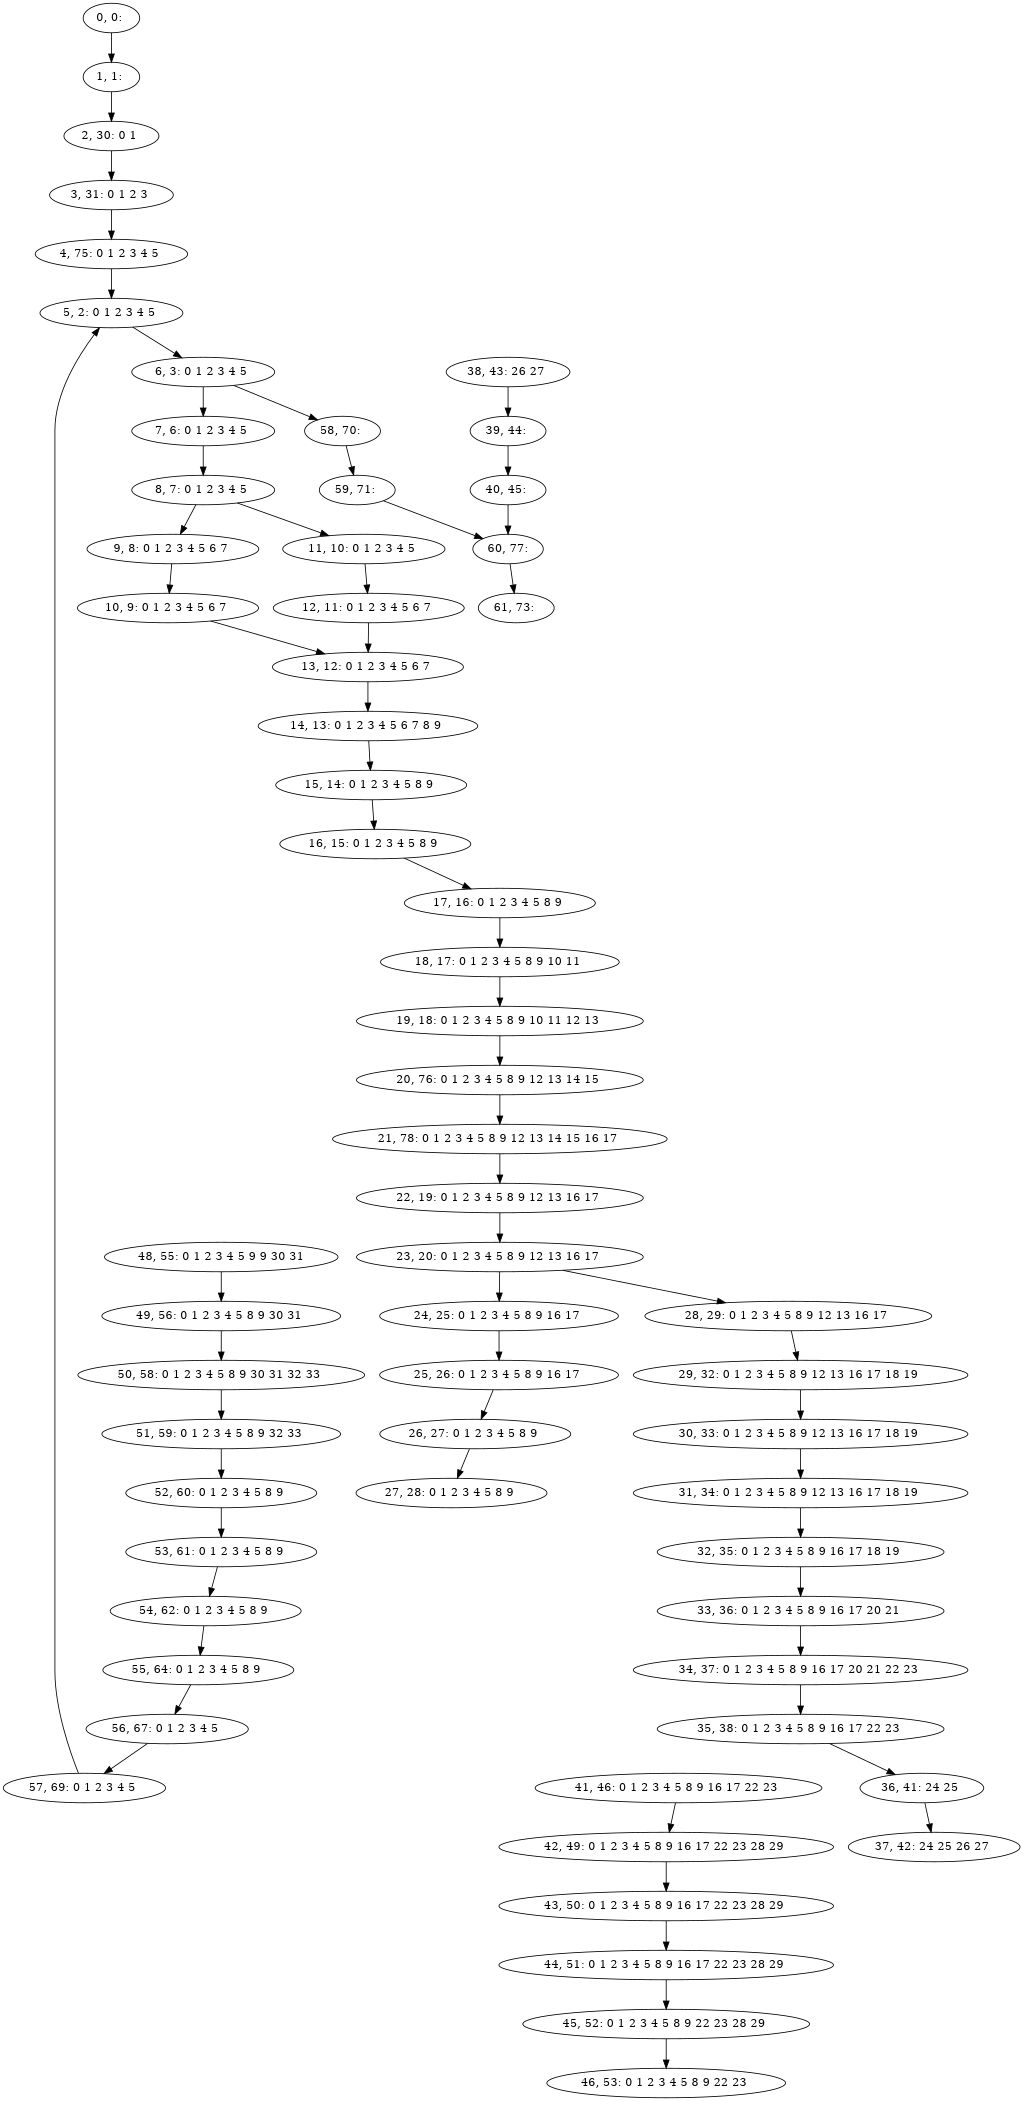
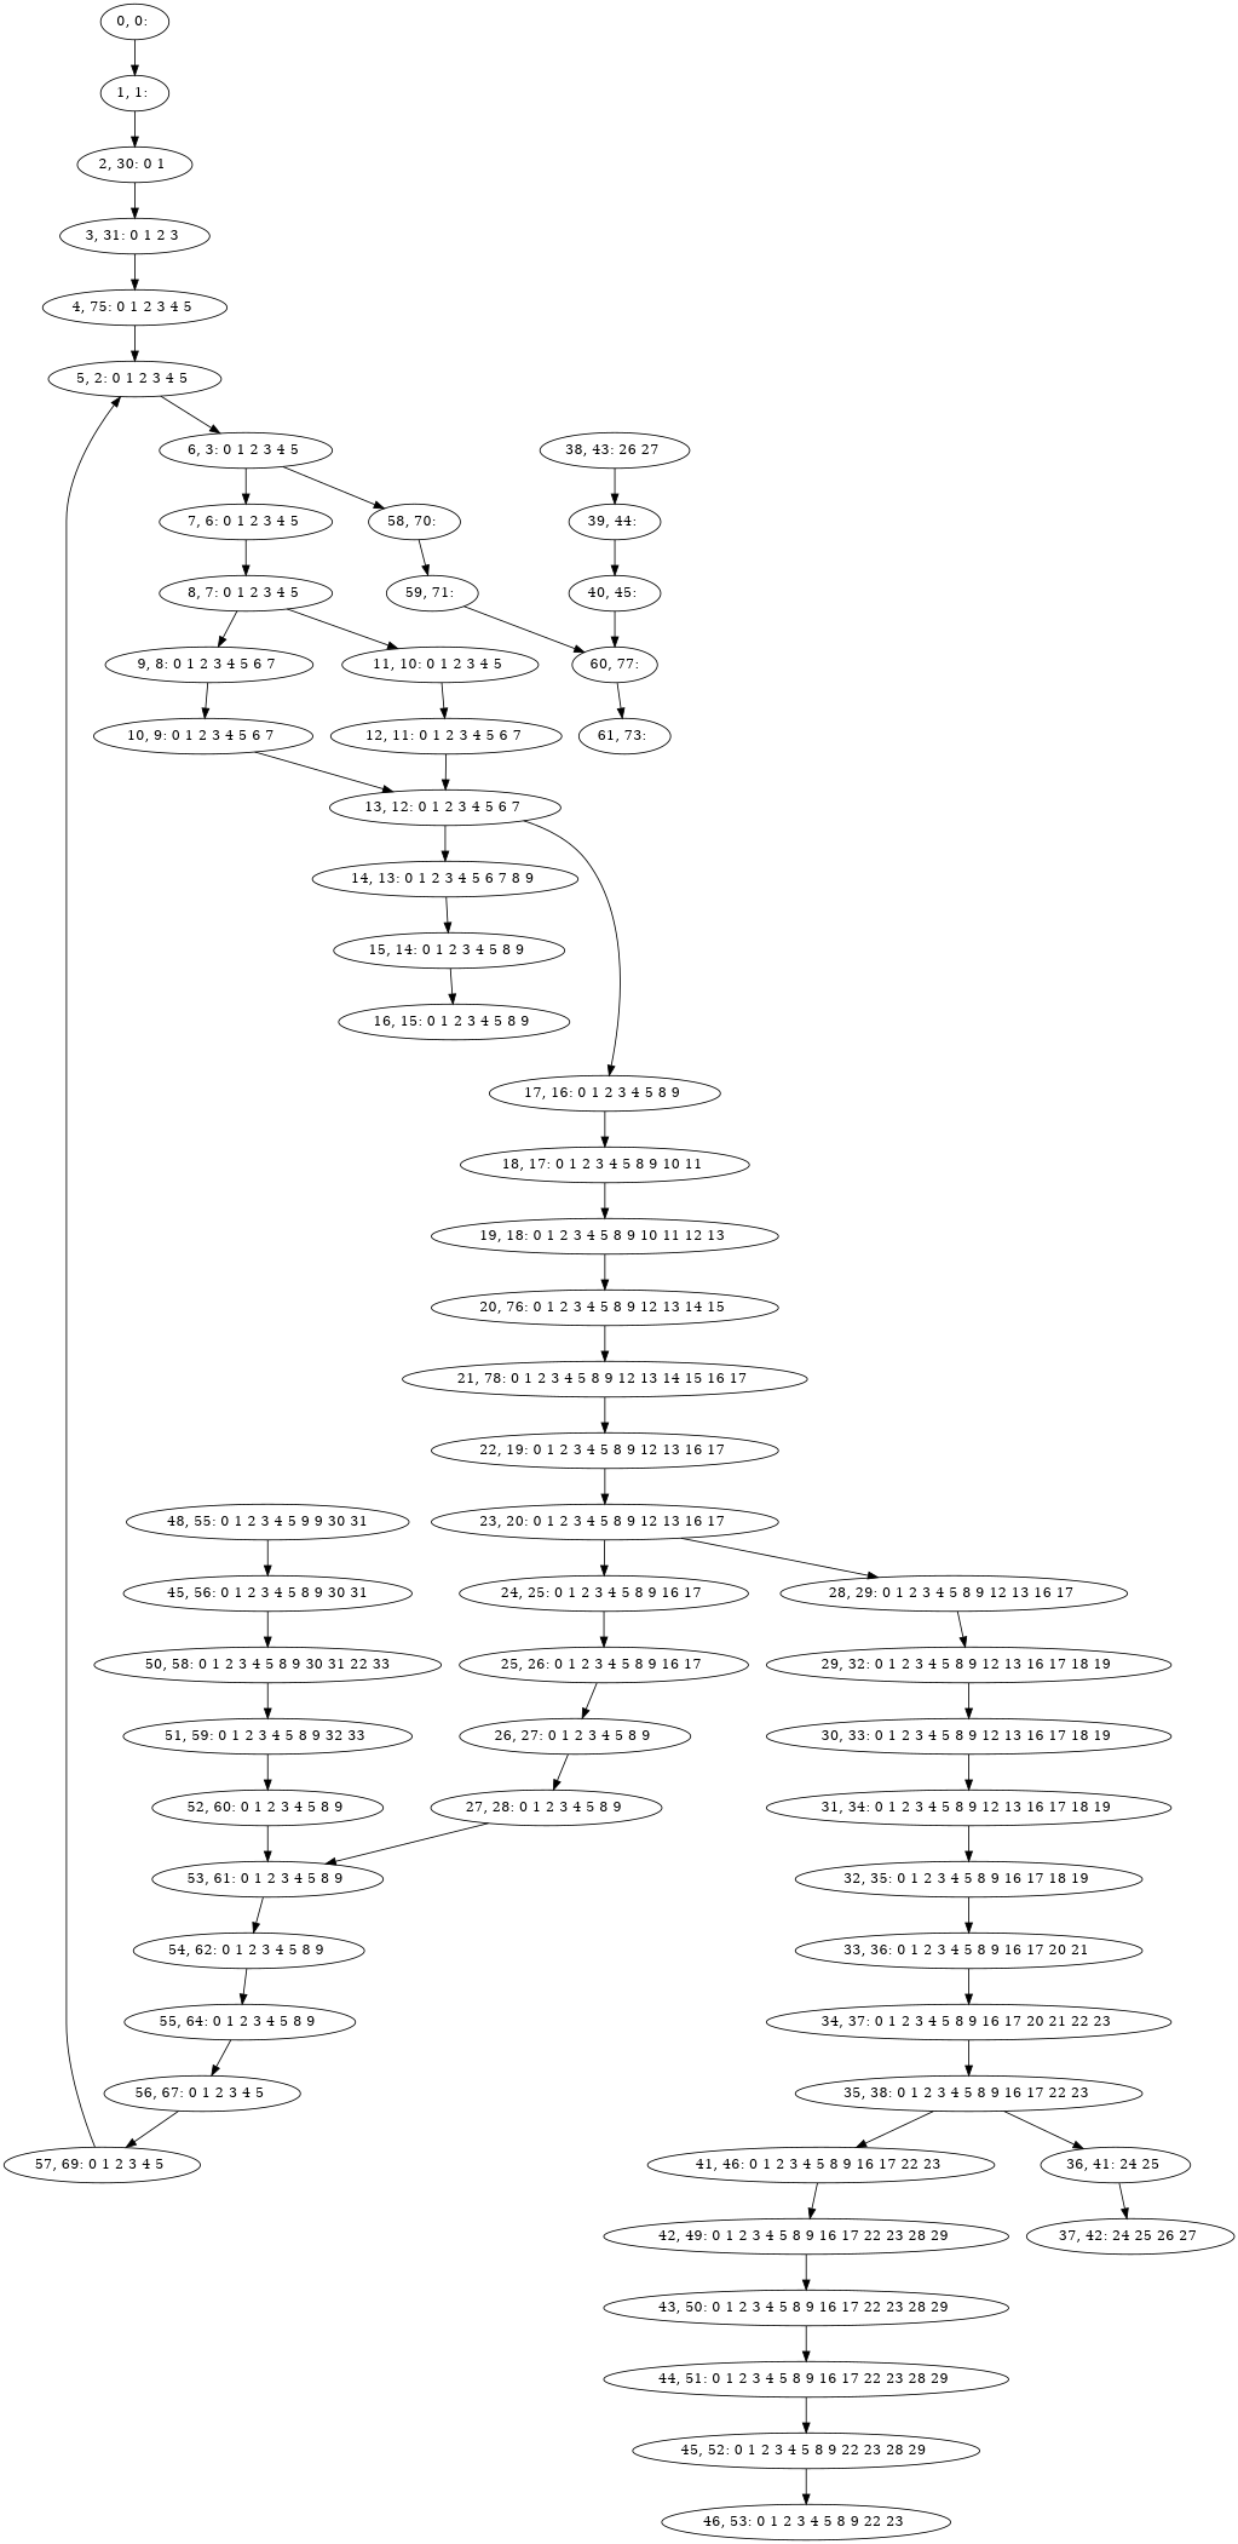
  digraph {
    fontname="DejaVu Serif"
    node [fontname="DejaVu Serif"]
    edge [fontname="DejaVu Serif"]
    n1 [label="0, 0: "]
    n2 [label="1, 1: "]
    n3 [label="2, 30: 0 1 "]
    n4 [label="3, 31: 0 1 2 3 "]
    n5 [label="4, 75: 0 1 2 3 4 5 "]
    n6 [label="5, 2: 0 1 2 3 4 5 "]
    n7 [label="6, 3: 0 1 2 3 4 5 "]
    n8 [label="7, 6: 0 1 2 3 4 5 "]
    n9 [label="58, 70: "]
    n10 [label="8, 7: 0 1 2 3 4 5 "]
    n11 [label="59, 71: "]
    n12 [label="9, 8: 0 1 2 3 4 5 6 7 "]
    n13 [label="11, 10: 0 1 2 3 4 5 "]
    n14 [label="10, 9: 0 1 2 3 4 5 6 7 "]
    n15 [label="12, 11: 0 1 2 3 4 5 6 7 "]
    n16 [label="13, 12: 0 1 2 3 4 5 6 7 "]
    n17 [label="14, 13: 0 1 2 3 4 5 6 7 8 9 "]
    n18 [label="15, 14: 0 1 2 3 4 5 8 9 "]
    n19 [label="16, 15: 0 1 2 3 4 5 8 9 "]
    n20 [label="17, 16: 0 1 2 3 4 5 8 9 "]
    n21 [label="18, 17: 0 1 2 3 4 5 8 9 10 11 "]
    n22 [label="19, 18: 0 1 2 3 4 5 8 9 10 11 12 13 "]
    n23 [label="20, 76: 0 1 2 3 4 5 8 9 12 13 14 15 "]
    n24 [label="21, 78: 0 1 2 3 4 5 8 9 12 13 14 15 16 17 "]
    n25 [label="22, 19: 0 1 2 3 4 5 8 9 12 13 16 17 "]
    n26 [label="23, 20: 0 1 2 3 4 5 8 9 12 13 16 17 "]
    n27 [label="24, 25: 0 1 2 3 4 5 8 9 16 17 "]
    n28 [label="28, 29: 0 1 2 3 4 5 8 9 12 13 16 17 "]
    n29 [label="25, 26: 0 1 2 3 4 5 8 9 16 17 "]
    n30 [label="29, 32: 0 1 2 3 4 5 8 9 12 13 16 17 18 19 "]
    n31 [label="26, 27: 0 1 2 3 4 5 8 9 "]
    n32 [label="27, 28: 0 1 2 3 4 5 8 9 "]
    n33 [label="53, 61: 0 1 2 3 4 5 8 9 "]
    n34 [label="54, 62: 0 1 2 3 4 5 8 9 "]
    n35 [label="30, 33: 0 1 2 3 4 5 8 9 12 13 16 17 18 19 "]
    n36 [label="31, 34: 0 1 2 3 4 5 8 9 12 13 16 17 18 19 "]
    n37 [label="32, 35: 0 1 2 3 4 5 8 9 16 17 18 19 "]
    n38 [label="33, 36: 0 1 2 3 4 5 8 9 16 17 20 21 "]
    n39 [label="34, 37: 0 1 2 3 4 5 8 9 16 17 20 21 22 23 "]
    n40 [label="35, 38: 0 1 2 3 4 5 8 9 16 17 22 23 "]
    n41 [label="36, 41: 24 25 "]
    n42 [label="41, 46: 0 1 2 3 4 5 8 9 16 17 22 23 "]
    n43 [label="37, 42: 24 25 26 27 "]
    n44 [label="42, 49: 0 1 2 3 4 5 8 9 16 17 22 23 28 29 "]
    n45 [label="38, 43: 26 27 "]
    n46 [label="39, 44: "]
    n47 [label="40, 45: "]
    n48 [label="60, 77:"]
    n49 [label="61, 73: "]
    n50 [label="43, 50: 0 1 2 3 4 5 8 9 16 17 22 23 28 29 "]
    n51 [label="44, 51: 0 1 2 3 4 5 8 9 16 17 22 23 28 29 "]
    n52 [label="45, 52: 0 1 2 3 4 5 8 9 22 23 28 29 "]
    n53 [label="46, 53: 0 1 2 3 4 5 8 9 22 23 "]
    n54 [label="48, 55: 0 1 2 3 4 5 9 9 30 31"]
-   n55 [label="49, 56: 0 1 2 3 4 5 8 9 30 31 "]
-   n56 [label="50, 58: 0 1 2 3 4 5 8 9 30 31 32 33 "]
+   n55 [label="45, 56: 0 1 2 3 4 5 8 9 30 31"]
+   n56 [label="50, 58: 0 1 2 3 4 5 8 9 30 31 22 33"]
    n57 [label="51, 59: 0 1 2 3 4 5 8 9 32 33 "]
    n58 [label="52, 60: 0 1 2 3 4 5 8 9 "]
    n59 [label="55, 64: 0 1 2 3 4 5 8 9 "]
    n60 [label="56, 67: 0 1 2 3 4 5 "]
    n61 [label="57, 69: 0 1 2 3 4 5 "]
    n1 -> n2
    n2 -> n3
    n3 -> n4
    n4 -> n5
    n5 -> n6
    n6 -> n7
    n7 -> n8
    n7 -> n9
    n8 -> n10
    n9 -> n11
    n10 -> n12
    n10 -> n13
    n11 -> n48
    n12 -> n14
    n13 -> n15
    n14 -> n16
    n15 -> n16
    n16 -> n17
    n17 -> n18
    n18 -> n19
-   n19 -> n20
+   n16 -> n20
    n20 -> n21
    n21 -> n22
    n22 -> n23
    n23 -> n24
    n24 -> n25
    n25 -> n26
    n26 -> n27
    n26 -> n28
    n27 -> n29
    n28 -> n30
    n29 -> n31
    n30 -> n35
    n31 -> n32
+   n32 -> n33
    n33 -> n34
    n34 -> n59
    n35 -> n36
    n36 -> n37
    n37 -> n38
    n38 -> n39
    n39 -> n40
    n40 -> n41
+   n40 -> n42
    n41 -> n43
    n42 -> n44
    n44 -> n50
    n45 -> n46
    n46 -> n47
    n47 -> n48
    n48 -> n49
    n50 -> n51
    n51 -> n52
    n52 -> n53
    n54 -> n55
    n55 -> n56
    n56 -> n57
    n57 -> n58
    n58 -> n33
    n59 -> n60
    n60 -> n61
    n61 -> n6
  }
